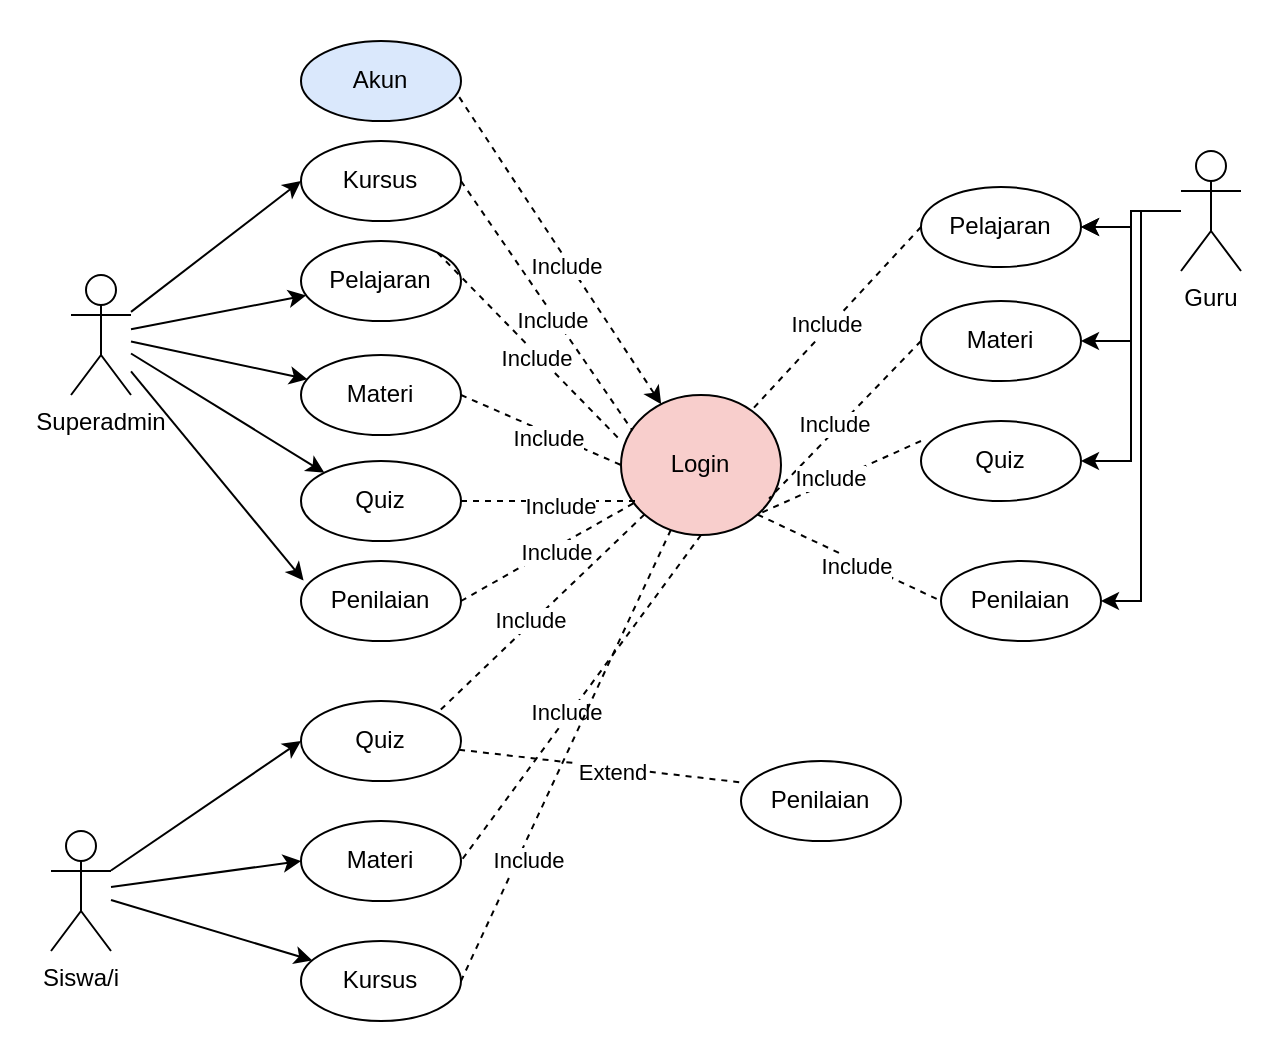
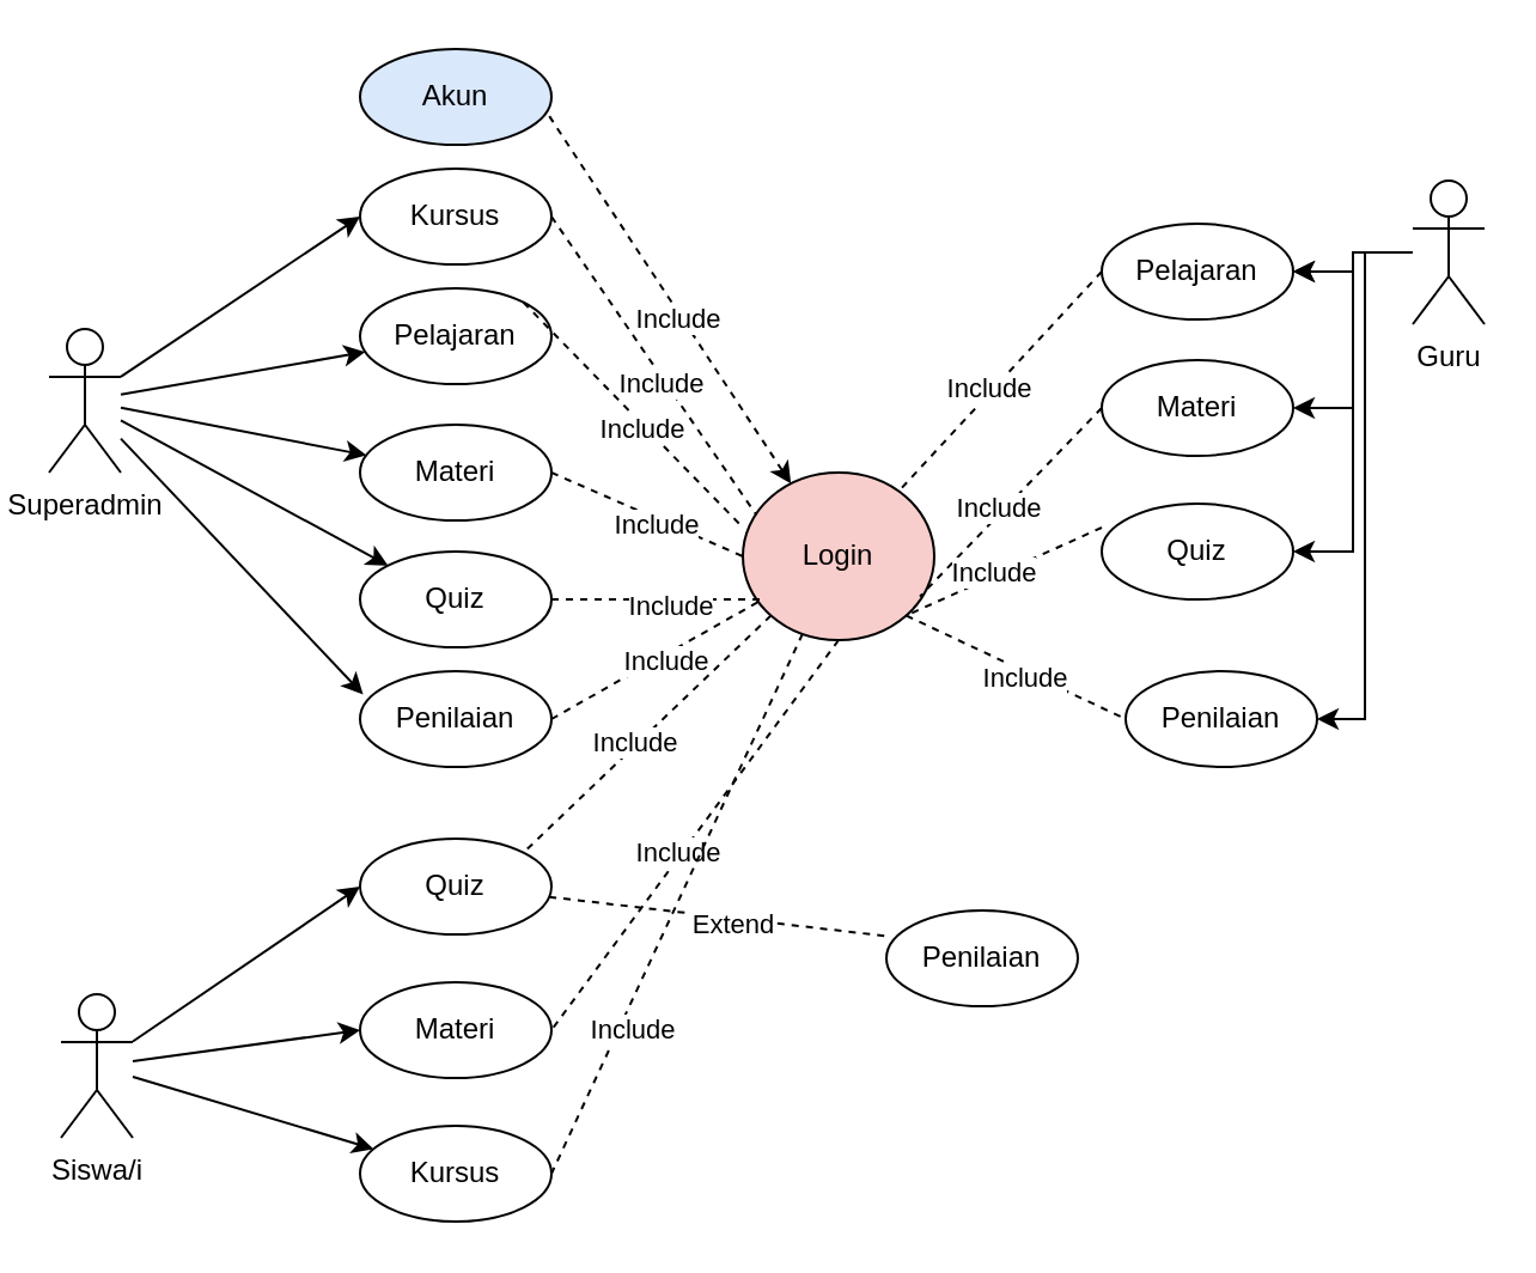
  <mxCell id="0" />
  <mxCell id="1" parent="0" />
- <mxCell id="2" value="Superadmin" style="shape=umlActor;verticalLabelPosition=bottom;verticalAlign=top;html=1;outlineConnect=0;" vertex="1" parent="1"><mxGeometry x="35" y="137" width="30" height="60" as="geometry" /></mxCell>
+ <mxCell id="2" value="Superadmin" style="shape=umlActor;verticalLabelPosition=bottom;verticalAlign=top;html=1;outlineConnect=0;" vertex="1" parent="1"><mxGeometry x="20" y="137" width="30" height="60" as="geometry" /></mxCell>
  <mxCell id="3" value="Siswa/i" style="shape=umlActor;verticalLabelPosition=bottom;verticalAlign=top;html=1;outlineConnect=0;" vertex="1" parent="1"><mxGeometry x="25" y="415" width="30" height="60" as="geometry" /></mxCell>
  <mxCell id="4" value="" style="edgeStyle=orthogonalEdgeStyle;rounded=0;orthogonalLoop=1;jettySize=auto;html=1;" edge="1" parent="1" source="9" target="29"><mxGeometry relative="1" as="geometry" /></mxCell>
  <mxCell id="5" value="" style="edgeStyle=orthogonalEdgeStyle;rounded=0;orthogonalLoop=1;jettySize=auto;html=1;" edge="1" parent="1" source="9" target="29"><mxGeometry relative="1" as="geometry" /></mxCell>
  <mxCell id="6" style="edgeStyle=orthogonalEdgeStyle;rounded=0;orthogonalLoop=1;jettySize=auto;html=1;entryX=1;entryY=0.5;entryDx=0;entryDy=0;" edge="1" parent="1" source="9" target="30"><mxGeometry relative="1" as="geometry" /></mxCell>
  <mxCell id="7" style="edgeStyle=orthogonalEdgeStyle;rounded=0;orthogonalLoop=1;jettySize=auto;html=1;entryX=1;entryY=0.5;entryDx=0;entryDy=0;" edge="1" parent="1" source="9" target="31"><mxGeometry relative="1" as="geometry" /></mxCell>
  <mxCell id="8" style="edgeStyle=orthogonalEdgeStyle;rounded=0;orthogonalLoop=1;jettySize=auto;html=1;entryX=1;entryY=0.5;entryDx=0;entryDy=0;" edge="1" parent="1" source="9" target="32"><mxGeometry relative="1" as="geometry" /></mxCell>
  <mxCell id="9" value="Guru" style="shape=umlActor;verticalLabelPosition=bottom;verticalAlign=top;html=1;outlineConnect=0;" vertex="1" parent="1"><mxGeometry x="590" y="75" width="30" height="60" as="geometry" /></mxCell>
  <mxCell id="10" value="Login" style="ellipse;whiteSpace=wrap;html=1;fillColor=#f8cecc;" vertex="1" parent="1"><mxGeometry x="310" y="197" width="80" height="70" as="geometry" /></mxCell>
  <mxCell id="11" value="Akun" style="ellipse;whiteSpace=wrap;html=1;fillColor=#dae8fc;" vertex="1" parent="1"><mxGeometry x="150" y="20" width="80" height="40" as="geometry" /></mxCell>
  <mxCell id="12" value="Kursus" style="ellipse;whiteSpace=wrap;html=1;" vertex="1" parent="1"><mxGeometry x="150" y="70" width="80" height="40" as="geometry" /></mxCell>
  <mxCell id="13" value="Pelajaran" style="ellipse;whiteSpace=wrap;html=1;" vertex="1" parent="1"><mxGeometry x="150" y="120" width="80" height="40" as="geometry" /></mxCell>
  <mxCell id="14" value="Materi" style="ellipse;whiteSpace=wrap;html=1;" vertex="1" parent="1"><mxGeometry x="150" y="177" width="80" height="40" as="geometry" /></mxCell>
  <mxCell id="15" value="Quiz" style="ellipse;whiteSpace=wrap;html=1;" vertex="1" parent="1"><mxGeometry x="150" y="230" width="80" height="40" as="geometry" /></mxCell>
  <mxCell id="16" value="Penilaian" style="ellipse;whiteSpace=wrap;html=1;" vertex="1" parent="1"><mxGeometry x="150" y="280" width="80" height="40" as="geometry" /></mxCell>
  <mxCell id="17" value="" style="endArrow=classic;html=1;rounded=0;entryX=0;entryY=0.5;entryDx=0;entryDy=0;" edge="1" parent="1" source="2" target="12"><mxGeometry width="50" height="50" relative="1" as="geometry"><mxPoint x="60" y="162" as="sourcePoint" /><mxPoint x="160" y="60" as="targetPoint" /></mxGeometry></mxCell>
  <mxCell id="18" value="" style="endArrow=classic;html=1;rounded=0;" edge="1" parent="1" source="2" target="13"><mxGeometry width="50" height="50" relative="1" as="geometry"><mxPoint x="70" y="172" as="sourcePoint" /><mxPoint x="170" y="70" as="targetPoint" /></mxGeometry></mxCell>
  <mxCell id="19" value="" style="endArrow=classic;html=1;rounded=0;" edge="1" parent="1" source="2" target="14"><mxGeometry width="50" height="50" relative="1" as="geometry"><mxPoint x="80" y="182" as="sourcePoint" /><mxPoint x="180" y="80" as="targetPoint" /></mxGeometry></mxCell>
  <mxCell id="20" value="" style="endArrow=classic;html=1;rounded=0;entryX=0;entryY=0;entryDx=0;entryDy=0;" edge="1" parent="1" source="2" target="15"><mxGeometry width="50" height="50" relative="1" as="geometry"><mxPoint x="60" y="180" as="sourcePoint" /><mxPoint x="163" y="200" as="targetPoint" /></mxGeometry></mxCell>
  <mxCell id="21" value="" style="endArrow=classic;html=1;rounded=0;entryX=0.016;entryY=0.243;entryDx=0;entryDy=0;entryPerimeter=0;" edge="1" parent="1" source="2" target="16"><mxGeometry width="50" height="50" relative="1" as="geometry"><mxPoint x="70" y="190" as="sourcePoint" /><mxPoint x="173" y="210" as="targetPoint" /></mxGeometry></mxCell>
  <mxCell id="22" value="Quiz" style="ellipse;whiteSpace=wrap;html=1;" vertex="1" parent="1"><mxGeometry x="150" y="350" width="80" height="40" as="geometry" /></mxCell>
  <mxCell id="23" value="Materi" style="ellipse;whiteSpace=wrap;html=1;" vertex="1" parent="1"><mxGeometry x="150" y="410" width="80" height="40" as="geometry" /></mxCell>
  <mxCell id="24" value="Kursus" style="ellipse;whiteSpace=wrap;html=1;" vertex="1" parent="1"><mxGeometry x="150" y="470" width="80" height="40" as="geometry" /></mxCell>
  <mxCell id="25" value="Penilaian" style="ellipse;whiteSpace=wrap;html=1;" vertex="1" parent="1"><mxGeometry x="370" y="380" width="80" height="40" as="geometry" /></mxCell>
  <mxCell id="26" value="" style="endArrow=classic;html=1;rounded=0;entryX=0;entryY=0.5;entryDx=0;entryDy=0;" edge="1" parent="1" source="3" target="22"><mxGeometry width="50" height="50" relative="1" as="geometry"><mxPoint x="240" y="310" as="sourcePoint" /><mxPoint x="290" y="260" as="targetPoint" /></mxGeometry></mxCell>
  <mxCell id="27" value="" style="endArrow=classic;html=1;rounded=0;entryX=0;entryY=0.5;entryDx=0;entryDy=0;" edge="1" parent="1" source="3" target="23"><mxGeometry width="50" height="50" relative="1" as="geometry"><mxPoint x="70" y="423" as="sourcePoint" /><mxPoint x="160" y="380" as="targetPoint" /></mxGeometry></mxCell>
  <mxCell id="28" value="" style="endArrow=classic;html=1;rounded=0;" edge="1" parent="1" source="3" target="24"><mxGeometry width="50" height="50" relative="1" as="geometry"><mxPoint x="80" y="433" as="sourcePoint" /><mxPoint x="170" y="390" as="targetPoint" /></mxGeometry></mxCell>
  <mxCell id="29" value="Pelajaran" style="ellipse;whiteSpace=wrap;html=1;" vertex="1" parent="1"><mxGeometry x="460" y="93" width="80" height="40" as="geometry" /></mxCell>
  <mxCell id="30" value="Materi" style="ellipse;whiteSpace=wrap;html=1;" vertex="1" parent="1"><mxGeometry x="460" y="150" width="80" height="40" as="geometry" /></mxCell>
  <mxCell id="31" value="Quiz" style="ellipse;whiteSpace=wrap;html=1;" vertex="1" parent="1"><mxGeometry x="460" y="210" width="80" height="40" as="geometry" /></mxCell>
  <mxCell id="32" value="Penilaian" style="ellipse;whiteSpace=wrap;html=1;" vertex="1" parent="1"><mxGeometry x="470" y="280" width="80" height="40" as="geometry" /></mxCell>
  <mxCell id="33" value="" style="endArrow=classic;dashed=1;html=1;rounded=0;exitX=0.989;exitY=0.702;exitDx=0;exitDy=0;exitPerimeter=0;" edge="1" parent="1" source="11" target="10"><mxGeometry width="50" height="50" relative="1" as="geometry"><mxPoint x="240" y="310" as="sourcePoint" /><mxPoint x="290" y="260" as="targetPoint" /></mxGeometry></mxCell>
  <mxCell id="34" value="Include" style="edgeLabel;html=1;align=center;verticalAlign=middle;resizable=0;points=[];" vertex="1" connectable="0" parent="33"><mxGeometry x="0.092" y="-2" relative="1" as="geometry"><mxPoint as="offset" /></mxGeometry></mxCell>
  <mxCell id="35" value="" style="endArrow=none;dashed=1;html=1;rounded=0;exitX=1;exitY=0.5;exitDx=0;exitDy=0;entryX=0.07;entryY=0.252;entryDx=0;entryDy=0;entryPerimeter=0;" edge="1" parent="1" source="12" target="10"><mxGeometry width="50" height="50" relative="1" as="geometry"><mxPoint x="239" y="58" as="sourcePoint" /><mxPoint x="340" y="212" as="targetPoint" /></mxGeometry></mxCell>
  <mxCell id="36" value="Include" style="edgeLabel;html=1;align=center;verticalAlign=middle;resizable=0;points=[];" vertex="1" connectable="0" parent="35"><mxGeometry x="0.092" y="-2" relative="1" as="geometry"><mxPoint as="offset" /></mxGeometry></mxCell>
  <mxCell id="37" value="" style="endArrow=none;dashed=1;html=1;rounded=0;exitX=1;exitY=0;exitDx=0;exitDy=0;entryX=-0.002;entryY=0.325;entryDx=0;entryDy=0;entryPerimeter=0;" edge="1" parent="1" source="13" target="10"><mxGeometry width="50" height="50" relative="1" as="geometry"><mxPoint x="249" y="68" as="sourcePoint" /><mxPoint x="350" y="222" as="targetPoint" /></mxGeometry></mxCell>
  <mxCell id="38" value="Include" style="edgeLabel;html=1;align=center;verticalAlign=middle;resizable=0;points=[];" vertex="1" connectable="0" parent="37"><mxGeometry x="0.092" y="-2" relative="1" as="geometry"><mxPoint as="offset" /></mxGeometry></mxCell>
  <mxCell id="39" value="" style="endArrow=none;dashed=1;html=1;rounded=0;exitX=1;exitY=0.5;exitDx=0;exitDy=0;entryX=0;entryY=0.5;entryDx=0;entryDy=0;" edge="1" parent="1" source="14" target="10"><mxGeometry width="50" height="50" relative="1" as="geometry"><mxPoint x="259" y="78" as="sourcePoint" /><mxPoint x="360" y="232" as="targetPoint" /></mxGeometry></mxCell>
  <mxCell id="40" value="Include" style="edgeLabel;html=1;align=center;verticalAlign=middle;resizable=0;points=[];" vertex="1" connectable="0" parent="39"><mxGeometry x="0.092" y="-2" relative="1" as="geometry"><mxPoint as="offset" /></mxGeometry></mxCell>
  <mxCell id="41" value="" style="endArrow=none;dashed=1;html=1;rounded=0;exitX=1;exitY=0.5;exitDx=0;exitDy=0;" edge="1" parent="1" source="15"><mxGeometry width="50" height="50" relative="1" as="geometry"><mxPoint x="269" y="88" as="sourcePoint" /><mxPoint x="320" y="250" as="targetPoint" /></mxGeometry></mxCell>
  <mxCell id="42" value="Include" style="edgeLabel;html=1;align=center;verticalAlign=middle;resizable=0;points=[];" vertex="1" connectable="0" parent="41"><mxGeometry x="0.092" y="-2" relative="1" as="geometry"><mxPoint as="offset" /></mxGeometry></mxCell>
  <mxCell id="43" value="" style="endArrow=none;dashed=1;html=1;rounded=0;exitX=1;exitY=0.5;exitDx=0;exitDy=0;" edge="1" parent="1" source="16" target="10"><mxGeometry width="50" height="50" relative="1" as="geometry"><mxPoint x="279" y="98" as="sourcePoint" /><mxPoint x="340" y="270" as="targetPoint" /></mxGeometry></mxCell>
  <mxCell id="44" value="Include" style="edgeLabel;html=1;align=center;verticalAlign=middle;resizable=0;points=[];" vertex="1" connectable="0" parent="43"><mxGeometry x="0.092" y="-2" relative="1" as="geometry"><mxPoint as="offset" /></mxGeometry></mxCell>
  <mxCell id="45" value="" style="endArrow=none;dashed=1;html=1;rounded=0;exitX=0;exitY=1;exitDx=0;exitDy=0;entryX=1;entryY=0;entryDx=0;entryDy=0;" edge="1" parent="1" source="10" target="22"><mxGeometry width="50" height="50" relative="1" as="geometry"><mxPoint x="289" y="108" as="sourcePoint" /><mxPoint x="390" y="262" as="targetPoint" /></mxGeometry></mxCell>
  <mxCell id="46" value="Include" style="edgeLabel;html=1;align=center;verticalAlign=middle;resizable=0;points=[];" vertex="1" connectable="0" parent="45"><mxGeometry x="0.092" y="-2" relative="1" as="geometry"><mxPoint as="offset" /></mxGeometry></mxCell>
  <mxCell id="47" value="" style="endArrow=none;dashed=1;html=1;rounded=0;entryX=-0.007;entryY=0.266;entryDx=0;entryDy=0;entryPerimeter=0;" edge="1" parent="1" source="22" target="25"><mxGeometry width="50" height="50" relative="1" as="geometry"><mxPoint x="299" y="118" as="sourcePoint" /><mxPoint x="400" y="272" as="targetPoint" /></mxGeometry></mxCell>
  <mxCell id="48" value="Extend" style="edgeLabel;html=1;align=center;verticalAlign=middle;resizable=0;points=[];" vertex="1" connectable="0" parent="47"><mxGeometry x="0.092" y="-2" relative="1" as="geometry"><mxPoint as="offset" /></mxGeometry></mxCell>
  <mxCell id="49" value="" style="endArrow=none;dashed=1;html=1;rounded=0;exitX=0.5;exitY=1;exitDx=0;exitDy=0;entryX=1;entryY=0.5;entryDx=0;entryDy=0;" edge="1" parent="1" source="10" target="23"><mxGeometry width="50" height="50" relative="1" as="geometry"><mxPoint x="309" y="128" as="sourcePoint" /><mxPoint x="410" y="282" as="targetPoint" /></mxGeometry></mxCell>
  <mxCell id="50" value="Include" style="edgeLabel;html=1;align=center;verticalAlign=middle;resizable=0;points=[];" vertex="1" connectable="0" parent="49"><mxGeometry x="0.092" y="-2" relative="1" as="geometry"><mxPoint as="offset" /></mxGeometry></mxCell>
  <mxCell id="51" value="" style="endArrow=none;dashed=1;html=1;rounded=0;entryX=1;entryY=0.5;entryDx=0;entryDy=0;" edge="1" parent="1" source="10" target="24"><mxGeometry width="50" height="50" relative="1" as="geometry"><mxPoint x="319" y="138" as="sourcePoint" /><mxPoint x="420" y="292" as="targetPoint" /></mxGeometry></mxCell>
  <mxCell id="52" value="Include" style="edgeLabel;html=1;align=center;verticalAlign=middle;resizable=0;points=[];" vertex="1" connectable="0" parent="51"><mxGeometry x="0.092" y="-2" relative="1" as="geometry"><mxPoint x="-12" y="43" as="offset" /></mxGeometry></mxCell>
  <mxCell id="53" value="" style="endArrow=none;dashed=1;html=1;rounded=0;exitX=0;exitY=0.5;exitDx=0;exitDy=0;" edge="1" parent="1" source="29" target="10"><mxGeometry width="50" height="50" relative="1" as="geometry"><mxPoint x="329" y="148" as="sourcePoint" /><mxPoint x="430" y="302" as="targetPoint" /></mxGeometry></mxCell>
  <mxCell id="54" value="Include" style="edgeLabel;html=1;align=center;verticalAlign=middle;resizable=0;points=[];" vertex="1" connectable="0" parent="53"><mxGeometry x="0.092" y="-2" relative="1" as="geometry"><mxPoint as="offset" /></mxGeometry></mxCell>
  <mxCell id="55" value="" style="endArrow=none;dashed=1;html=1;rounded=0;exitX=0;exitY=0.5;exitDx=0;exitDy=0;entryX=0.925;entryY=0.74;entryDx=0;entryDy=0;entryPerimeter=0;" edge="1" parent="1" source="30" target="10"><mxGeometry width="50" height="50" relative="1" as="geometry"><mxPoint x="339" y="158" as="sourcePoint" /><mxPoint x="440" y="312" as="targetPoint" /></mxGeometry></mxCell>
  <mxCell id="56" value="Include" style="edgeLabel;html=1;align=center;verticalAlign=middle;resizable=0;points=[];" vertex="1" connectable="0" parent="55"><mxGeometry x="0.092" y="-2" relative="1" as="geometry"><mxPoint as="offset" /></mxGeometry></mxCell>
  <mxCell id="57" value="" style="endArrow=none;dashed=1;html=1;rounded=0;exitX=0;exitY=0.25;exitDx=0;exitDy=0;exitPerimeter=0;entryX=1;entryY=1;entryDx=0;entryDy=0;" edge="1" parent="1" source="31" target="10"><mxGeometry width="50" height="50" relative="1" as="geometry"><mxPoint x="349" y="168" as="sourcePoint" /><mxPoint x="450" y="322" as="targetPoint" /></mxGeometry></mxCell>
  <mxCell id="58" value="Include" style="edgeLabel;html=1;align=center;verticalAlign=middle;resizable=0;points=[];" vertex="1" connectable="0" parent="57"><mxGeometry x="0.092" y="-2" relative="1" as="geometry"><mxPoint as="offset" /></mxGeometry></mxCell>
  <mxCell id="59" value="" style="endArrow=none;dashed=1;html=1;rounded=0;exitX=1;exitY=1;exitDx=0;exitDy=0;entryX=0;entryY=0.5;entryDx=0;entryDy=0;" edge="1" parent="1" source="10" target="32"><mxGeometry width="50" height="50" relative="1" as="geometry"><mxPoint x="359" y="178" as="sourcePoint" /><mxPoint x="460" y="332" as="targetPoint" /></mxGeometry></mxCell>
  <mxCell id="60" value="Include" style="edgeLabel;html=1;align=center;verticalAlign=middle;resizable=0;points=[];" vertex="1" connectable="0" parent="59"><mxGeometry x="0.092" y="-2" relative="1" as="geometry"><mxPoint as="offset" /></mxGeometry></mxCell>
